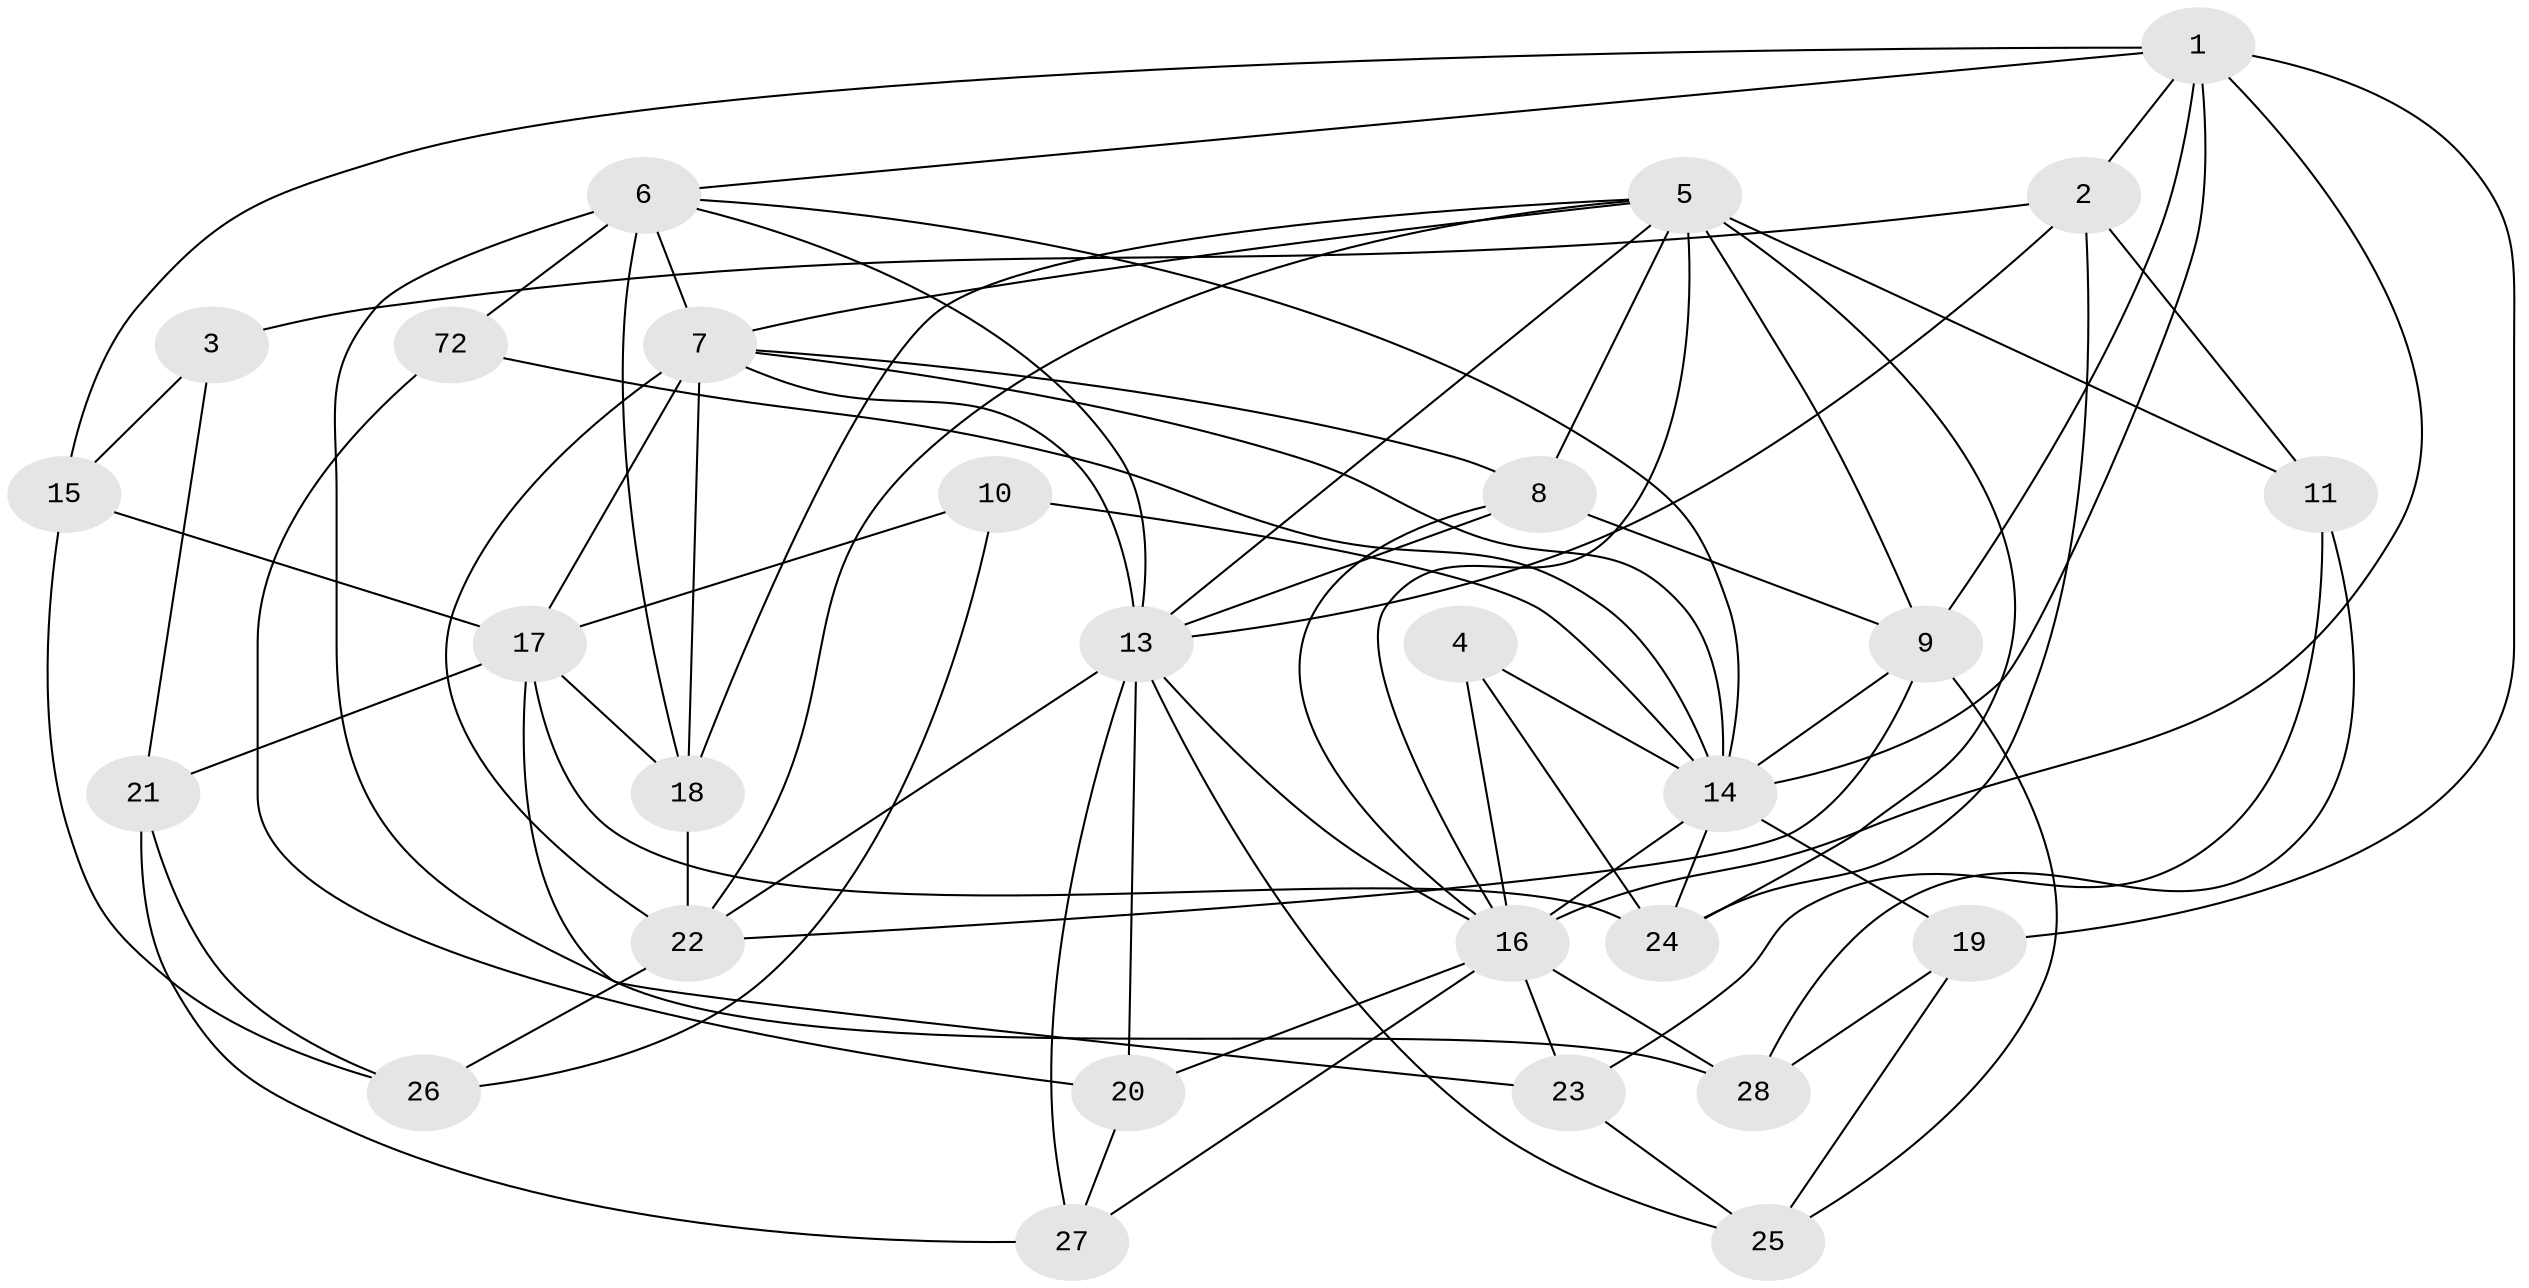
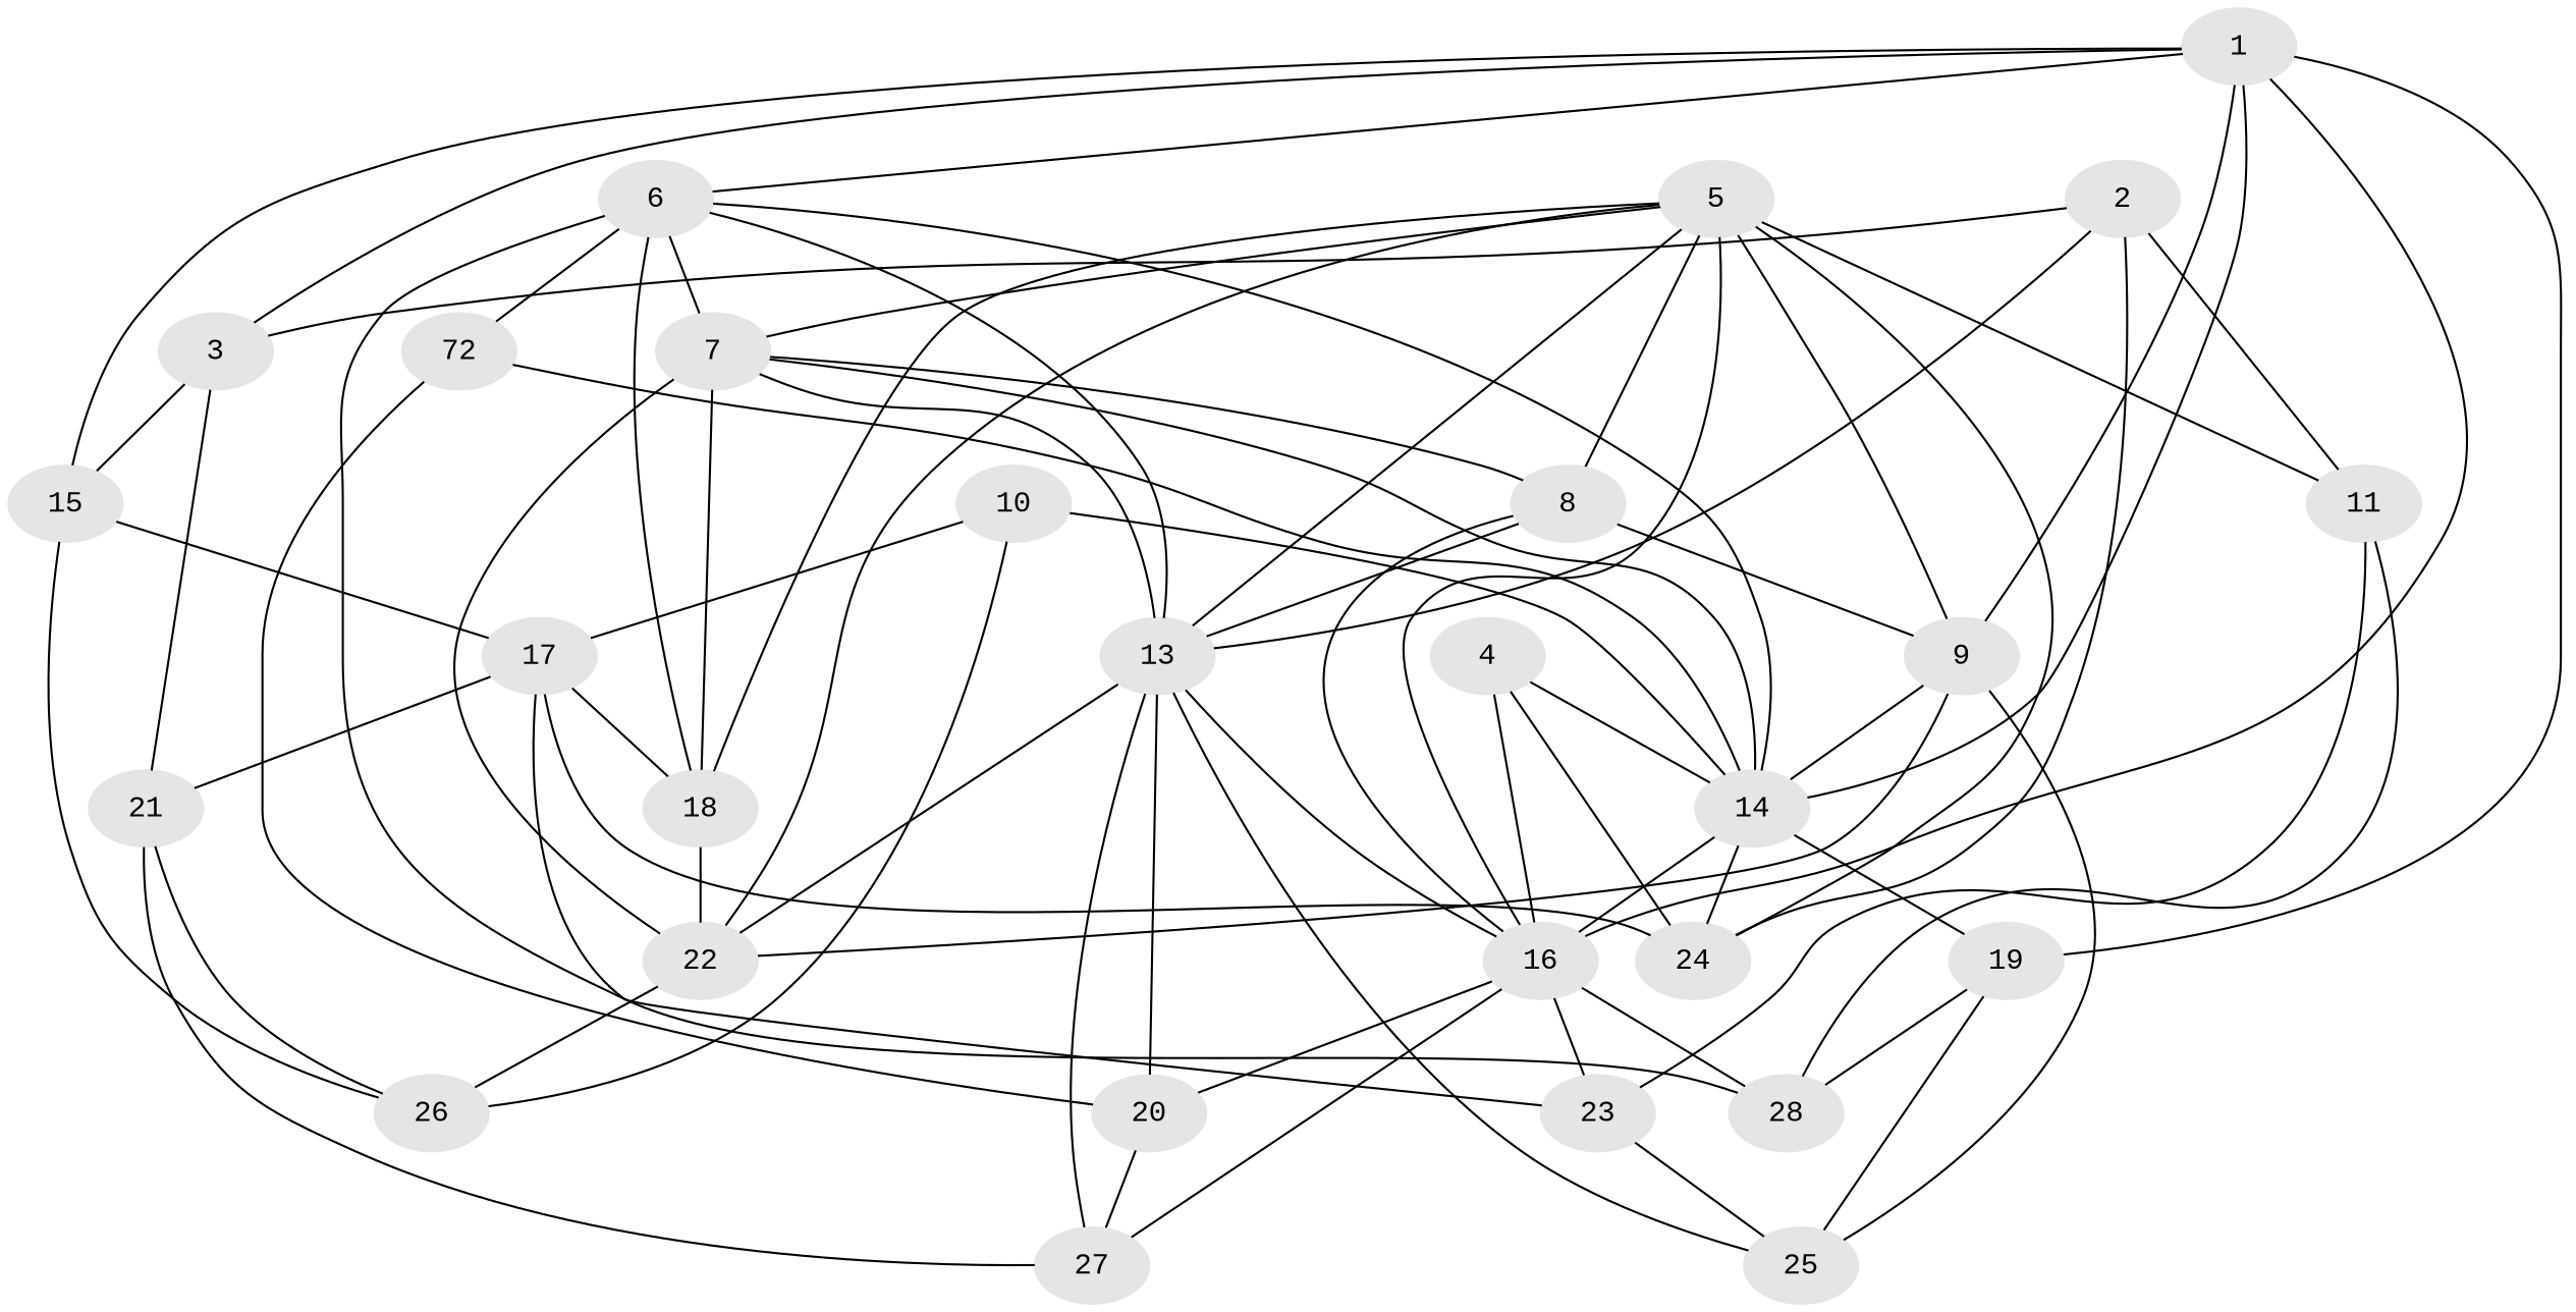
  graph {
    fontname="Liberation Mono"
    node [color=gray90 fontname="Liberation Mono" style=filled]
    edge [fontname="Liberation Mono" weight=1.0]
    1
    3
    6
    9
    14
    15
    16
    19
    21
    7
    13
    18
    n13 [label=72]
    28
    8
    22
    17
    25
    10
    26
    24
    23
    20
    27
    2
    11
    4
    5
-   1 -- 2
+   1 -- 3
    1 -- 6
    1 -- 9
    1 -- 14
    1 -- 15
    1 -- 16 [weight=2.0]
    1 -- 19
    3 -- 15
    3 -- 21
    6 -- 14
    6 -- 7
    6 -- 13
    6 -- 18
    6 -- n13 [weight=2.0]
    6 -- 28
    9 -- 14
    9 -- 22
    9 -- 25
    14 -- 16
    14 -- 19
    14 -- 24
    15 -- 17
    15 -- 26
    16 -- 28
    16 -- 23
    16 -- 20
    16 -- 27
    19 -- 28
    19 -- 25
    21 -- 26
    21 -- 27
    7 -- 14
    7 -- 13 [weight=3.0]
    7 -- 18
    7 -- 8
    7 -- 22 [weight=2.0]
-   7 -- 17
    13 -- 16
    13 -- 22
    13 -- 25
    13 -- 20
    13 -- 27
    18 -- 22 [weight=2.0]
    n13 -- 14
    n13 -- 20
    8 -- 9
    8 -- 16
    8 -- 13
    22 -- 26
    17 -- 21
    17 -- 18
    17 -- 24 [weight=2.0]
    17 -- 23
    10 -- 14
    10 -- 17
    10 -- 26
    23 -- 25
    20 -- 27
    2 -- 3
    2 -- 13
    2 -- 24
    2 -- 11
    11 -- 28
    11 -- 23
    4 -- 14
    4 -- 16 [weight=2.0]
    4 -- 24
    5 -- 9 [weight=3.0]
    5 -- 16
    5 -- 7
    5 -- 13
    5 -- 18
    5 -- 8 [weight=2.0]
    5 -- 22
    5 -- 24
    5 -- 11
  }
